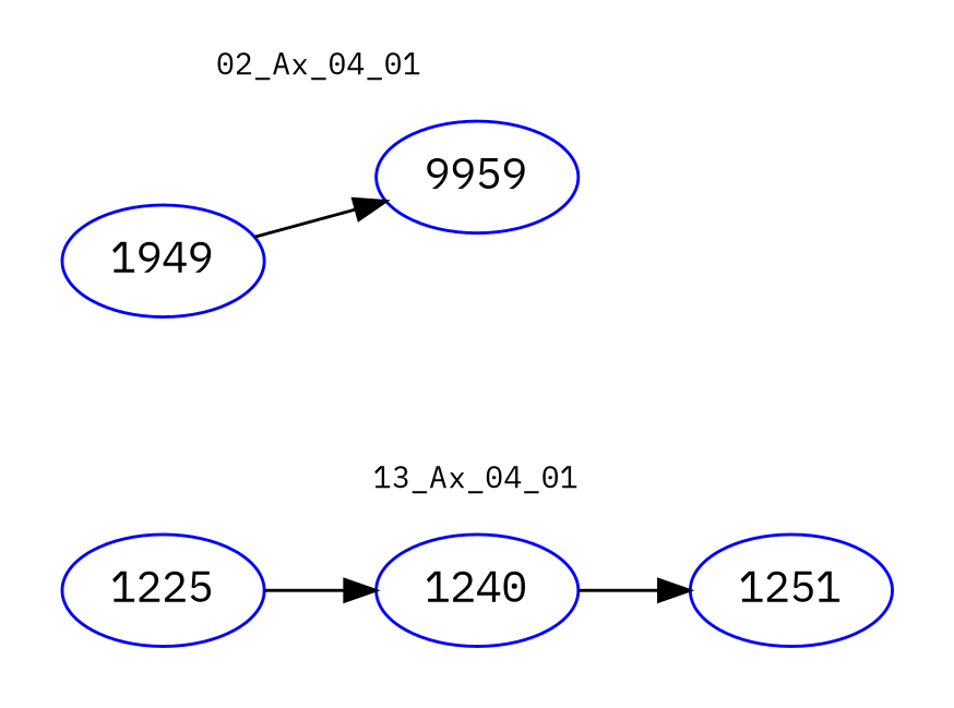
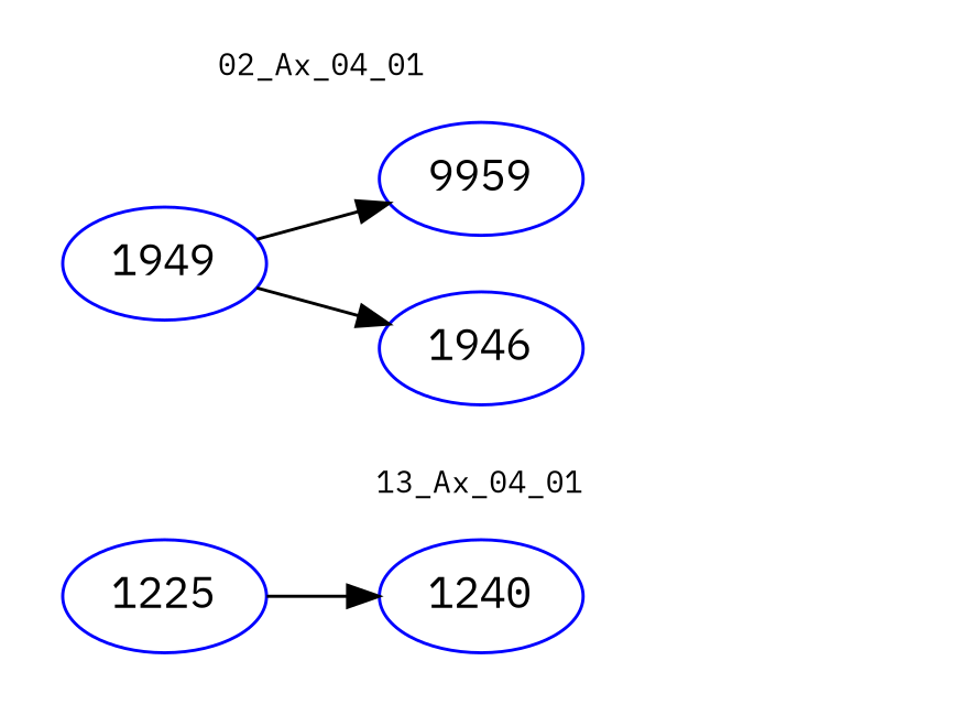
  digraph {
    fontname="IBM Plex Mono"
    rankdir=LR
    node [color=blue fontname="IBM Plex Mono"]
    edge [color=black fontname="IBM Plex Mono"]
    n1 [label=1240]
-   n2 [label=1251]
    n3 [label=1225]
    n4 [label=1949]
+   n5 [label=1946]
    n6 [label=9959]
    subgraph cluster_1 {
      color=white
      fontsize=10
      label="13_Ax_04_01"
      n1
-     n2
      n3
    }
    subgraph cluster_2 {
      color=white
      fontsize=10
      label="02_Ax_04_01"
      n4
+     n5
      n6
    }
-   n1 -> n2
    n3 -> n1
+   n4 -> n5
    n4 -> n6
  }
